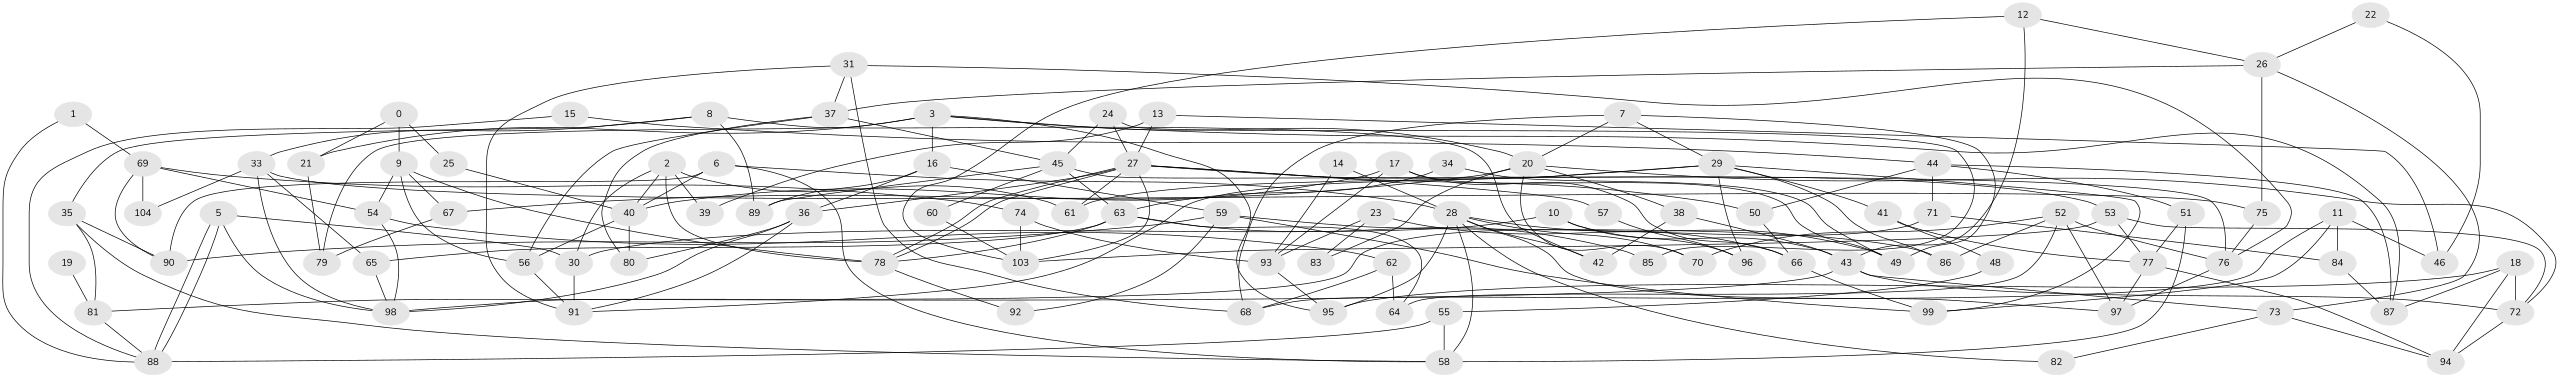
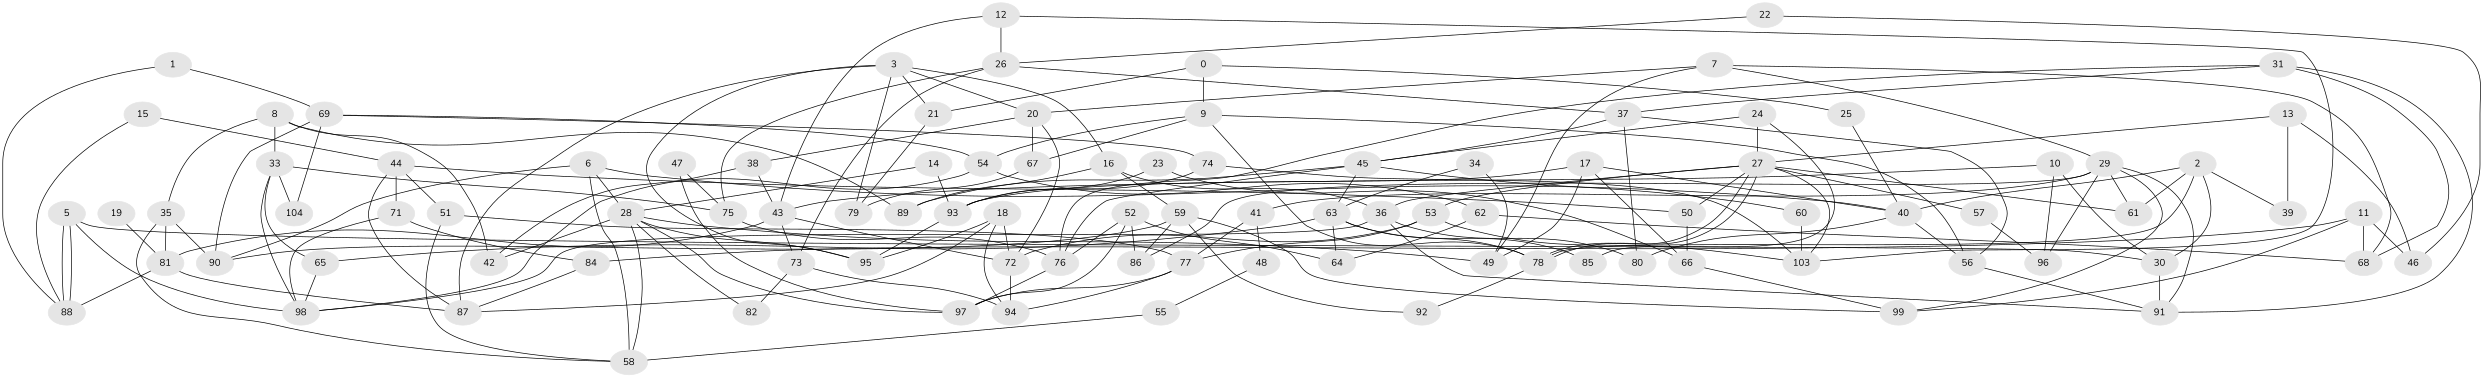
  graph {
    fontname=Nunito
    node [color=gray90 fontname=Nunito style=filled]
    edge [fontname=Nunito]
    1
    69
    88
    90
    54
    n6 [label=104]
    74
    2
    30
    39
    40
    61
    78
    91
    56
    80
    92
    3
    16
    20
    21
    79
    87
    95
    89
    36
    59
    67
    72
    38
-   70
-   83
    57
    96
    n35 [label=0]
    9
    25
    5
    98
    6
    28
    58
    49
    42
    82
    97
    7
    29
    68
    99
    41
    86
    8
    33
    35
    75
    65
    81
    62
    10
    43
    73
    11
    46
    84
    12
    26
    n68 [label=103]
    37
    13
    27
    50
    53
    14
    93
    15
    44
    51
    71
    17
    66
    18
    94
    19
    22
+   47
    23
    24
    45
    85
    76
    63
    60
    77
    48
    31
    34
    64
    55
    52
    1 -- 69
    1 -- 88
    69 -- 90
    69 -- 54
    69 -- n6
    69 -- 74
    54 -- 98
    54 -- 62
    74 -- n68
    74 -- 93
    2 -- 30
    2 -- 39
    2 -- 40
    2 -- 61
    2 -- 78
    30 -- 91
    40 -- 56
    40 -- 80
    78 -- 92
    56 -- 91
    3 -- 16
    3 -- 20
    3 -- 21
    3 -- 79
    3 -- 87
    3 -- 95
    16 -- 89
    16 -- 36
    16 -- 59
    20 -- 67
    20 -- 72
    20 -- 38
-   20 -- 70
-   20 -- 83
    21 -- 79
    36 -- 91
    36 -- 80
    36 -- 98
    59 -- 90
    59 -- 92
    59 -- 99
    59 -- 86
    67 -- 79
    72 -- 94
    38 -- 42
    38 -- 43
    57 -- 96
    n35 -- 21
    n35 -- 9
    n35 -- 25
    9 -- 54
    9 -- 78
    9 -- 56
    9 -- 67
    25 -- 40
    5 -- 88
    5 -- 88
    5 -- 30
    5 -- 98
    6 -- 90
    6 -- 40
    6 -- 28
    6 -- 58
    28 -- 95
-   28 -- 70
    28 -- 58
    28 -- 49
    28 -- 42
    28 -- 82
    28 -- 97
    7 -- 20
    7 -- 49
    7 -- 29
    7 -- 68
    29 -- 61
    29 -- 91
    29 -- 96
    29 -- 99
    29 -- 41
    29 -- 86
    41 -- 77
    41 -- 48
    8 -- 89
    8 -- 42
    8 -- 33
    8 -- 35
    33 -- n6
    33 -- 98
    33 -- 75
    33 -- 65
    35 -- 90
    35 -- 58
    35 -- 81
    75 -- 76
    65 -- 98
    81 -- 88
+   81 -- 87
    62 -- 68
    62 -- 64
    10 -- 30
    10 -- 96
    10 -- 43
    43 -- 72
    43 -- 81
    43 -- 73
    73 -- 82
    73 -- 94
    11 -- 68
    11 -- 99
    11 -- 46
    11 -- 84
    84 -- 87
    12 -- 43
    12 -- 26
    12 -- n68
    26 -- 75
    26 -- 73
    26 -- 37
    37 -- 56
    37 -- 80
    37 -- 45
    13 -- 39
    13 -- 46
    13 -- 27
    27 -- 61
    27 -- 78
    27 -- 78
    27 -- 36
    27 -- 57
    27 -- n68
    27 -- 50
    27 -- 53
    50 -- 66
    53 -- 72
    53 -- n68
    53 -- 77
    14 -- 28
    14 -- 93
    93 -- 95
    15 -- 88
    15 -- 44
    44 -- 87
    44 -- 50
    44 -- 51
    44 -- 71
    51 -- 58
    51 -- 77
    71 -- 98
    71 -- 84
    17 -- 40
    17 -- 49
    17 -- 93
    17 -- 66
    66 -- 99
    18 -- 87
    18 -- 95
    18 -- 72
    18 -- 94
    19 -- 81
    22 -- 46
    22 -- 26
-   23 -- 83
+   47 -- 97
+   47 -- 75
    23 -- 93
    23 -- 66
    24 -- 27
    24 -- 45
    24 -- 85
    45 -- 89
    45 -- 76
    45 -- 63
    45 -- 60
    76 -- 97
    63 -- 78
    63 -- 65
    63 -- 85
    63 -- 64
    60 -- n68
    77 -- 97
    77 -- 94
    48 -- 55
    31 -- 91
    31 -- 68
    31 -- 37
    31 -- 76
    34 -- 49
    34 -- 63
-   55 -- 88
    55 -- 58
-   52 -- 70
    52 -- 97
    52 -- 86
    52 -- 76
    52 -- 64
  }
